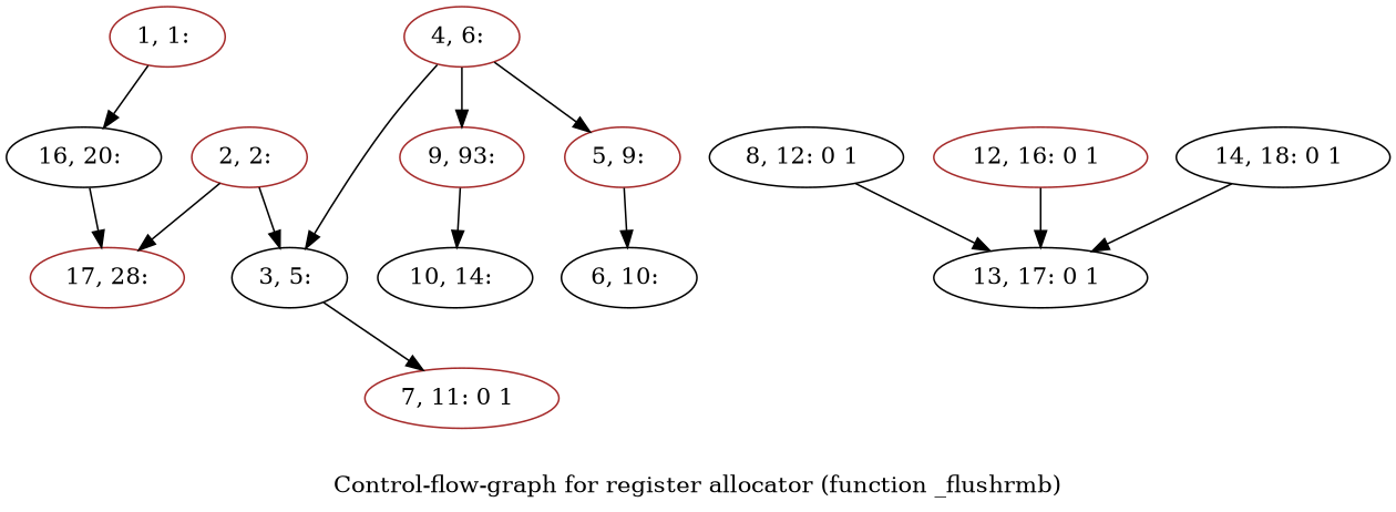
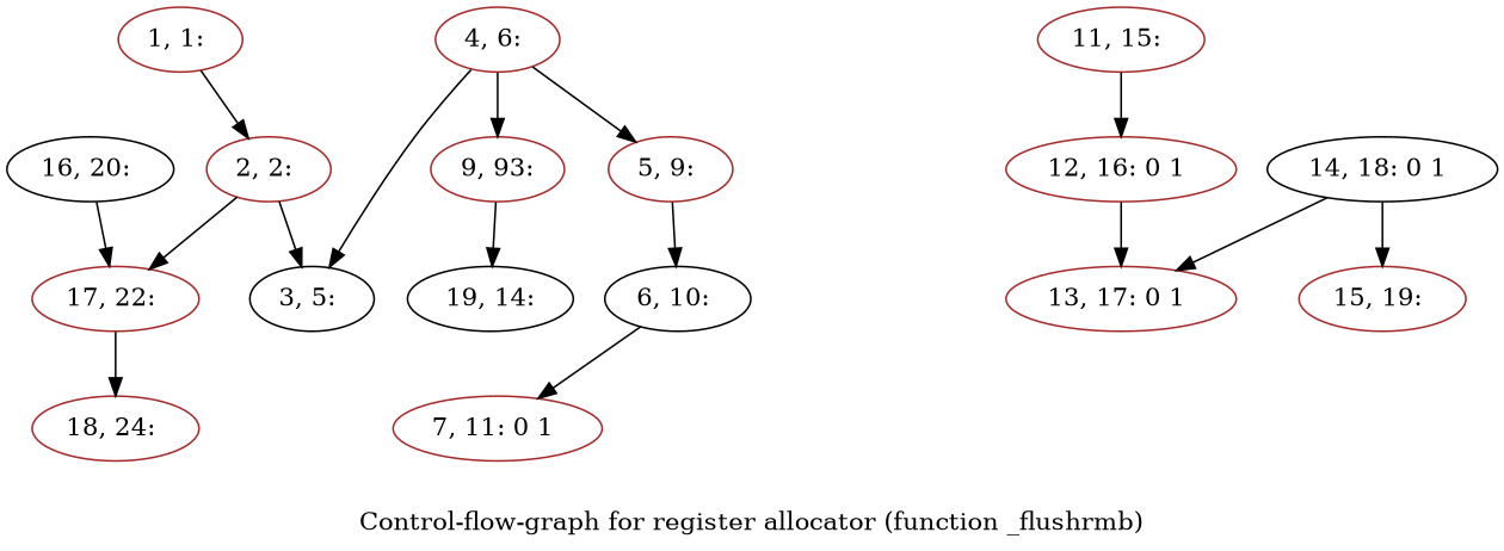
  digraph {
    label="Control-flow-graph for register allocator (function _flushrmb)"
    node [color=brown]
    n1 [label="1, 1: "]
    n2 [label="2, 2: "]
    n3 [color=black label="3, 5: "]
-   n4 [label="17, 28:"]
+   n4 [label="17, 22: "]
+   n5 [label="18, 24: "]
    n6 [label="4, 6: "]
    n7 [label="5, 9: "]
    n8 [label="9, 93:"]
    n9 [color=black label="6, 10: "]
-   n10 [color=black label="10, 14: "]
+   n10 [color=black label="19, 14:"]
    n11 [label="7, 11: 0 1 "]
-   n12 [color=black label="8, 12: 0 1 "]
-   n13 [color=black label="13, 17: 0 1 "]
+   n13 [label="13, 17: 0 1 "]
+   n14 [label="11, 15: "]
    n15 [label="12, 16: 0 1 "]
    n16 [color=black label="14, 18: 0 1 "]
+   n17 [label="15, 19: "]
    n18 [color=black label="16, 20: "]
-   n1 -> n18
+   n1 -> n2
    n2 -> n3
    n2 -> n4
+   n4 -> n5
    n6 -> n3
    n6 -> n7
    n6 -> n8
    n7 -> n9
    n8 -> n10
-   n3 -> n11
-   n12 -> n13
+   n9 -> n11
+   n14 -> n15
    n15 -> n13
    n16 -> n13
+   n16 -> n17
    n18 -> n4
  }
